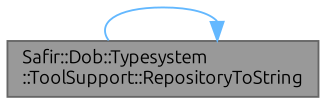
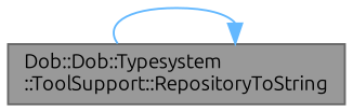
  digraph {
    rankdir=LR
    fontname=Ubuntu
-   n1 [color=gray40 fillcolor=grey60 fontcolor=black fontname=Ubuntu fontsize=10 height=0.2 label="Safir::Dob::Typesystem\l::ToolSupport::RepositoryToString" shape=box style=filled width=0.4]
+   n1 [color=gray40 fillcolor=grey60 fontcolor=black fontname=Ubuntu fontsize=10 height=0.2 label="Dob::Dob::Typesystem\l::ToolSupport::RepositoryToString" shape=box style=filled width=0.4]
    n1 -> n1 [color=steelblue1 fontname=Ubuntu fontsize=10 labelfontname=Helvetica labelfontsize=10 style=solid]
  }
